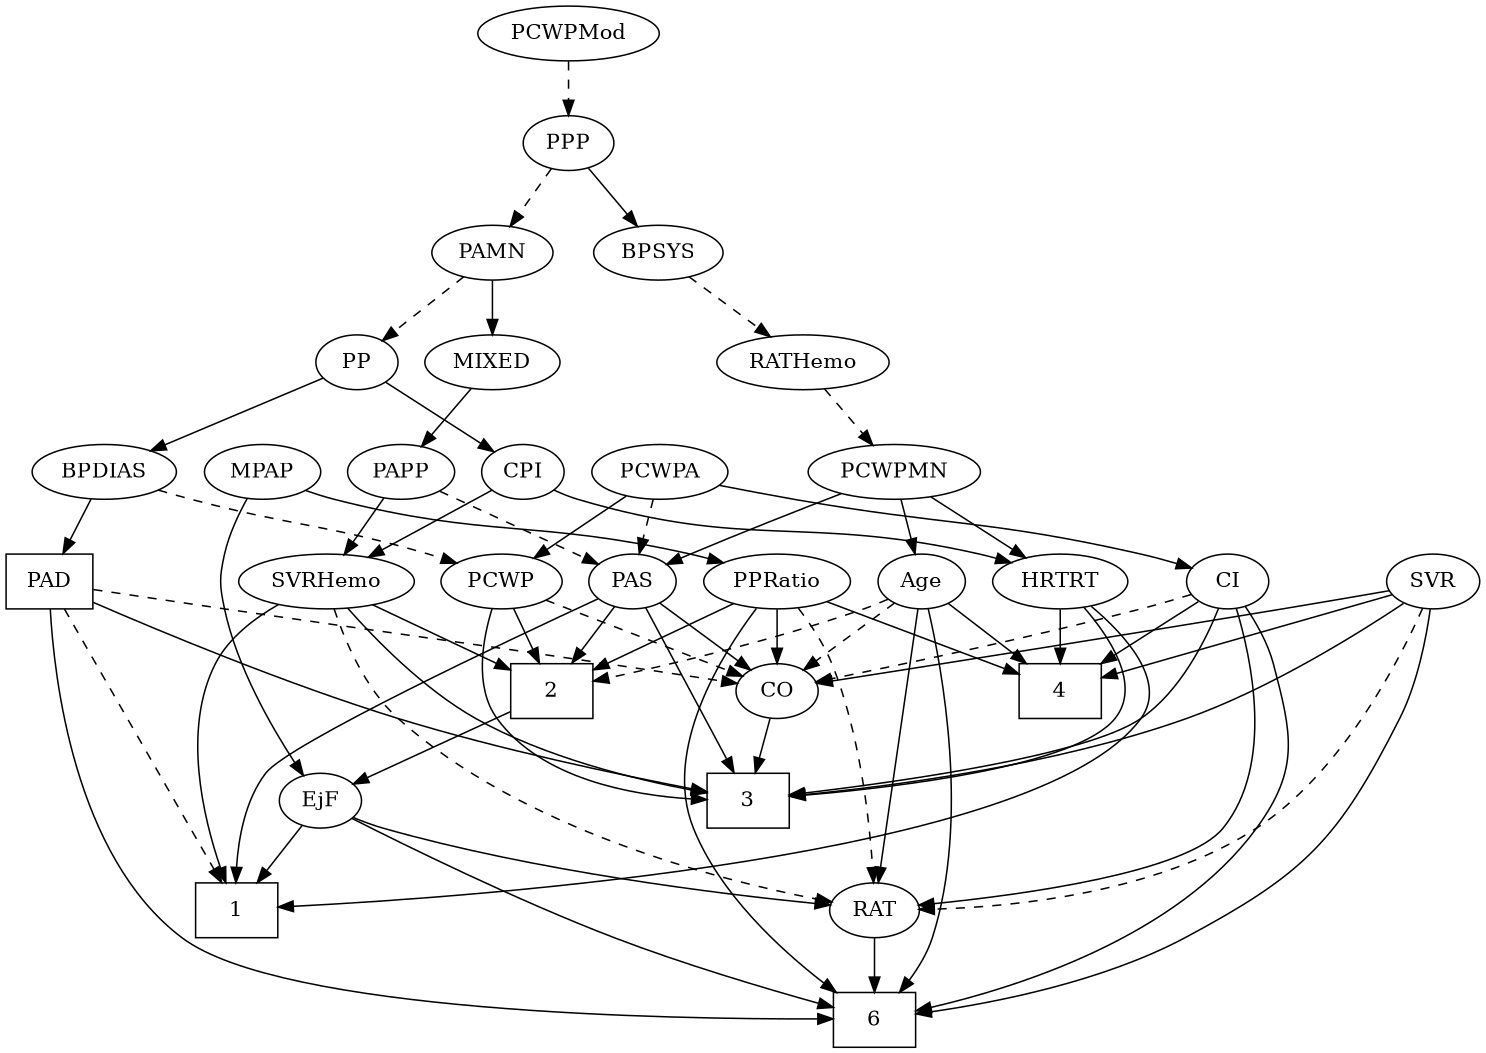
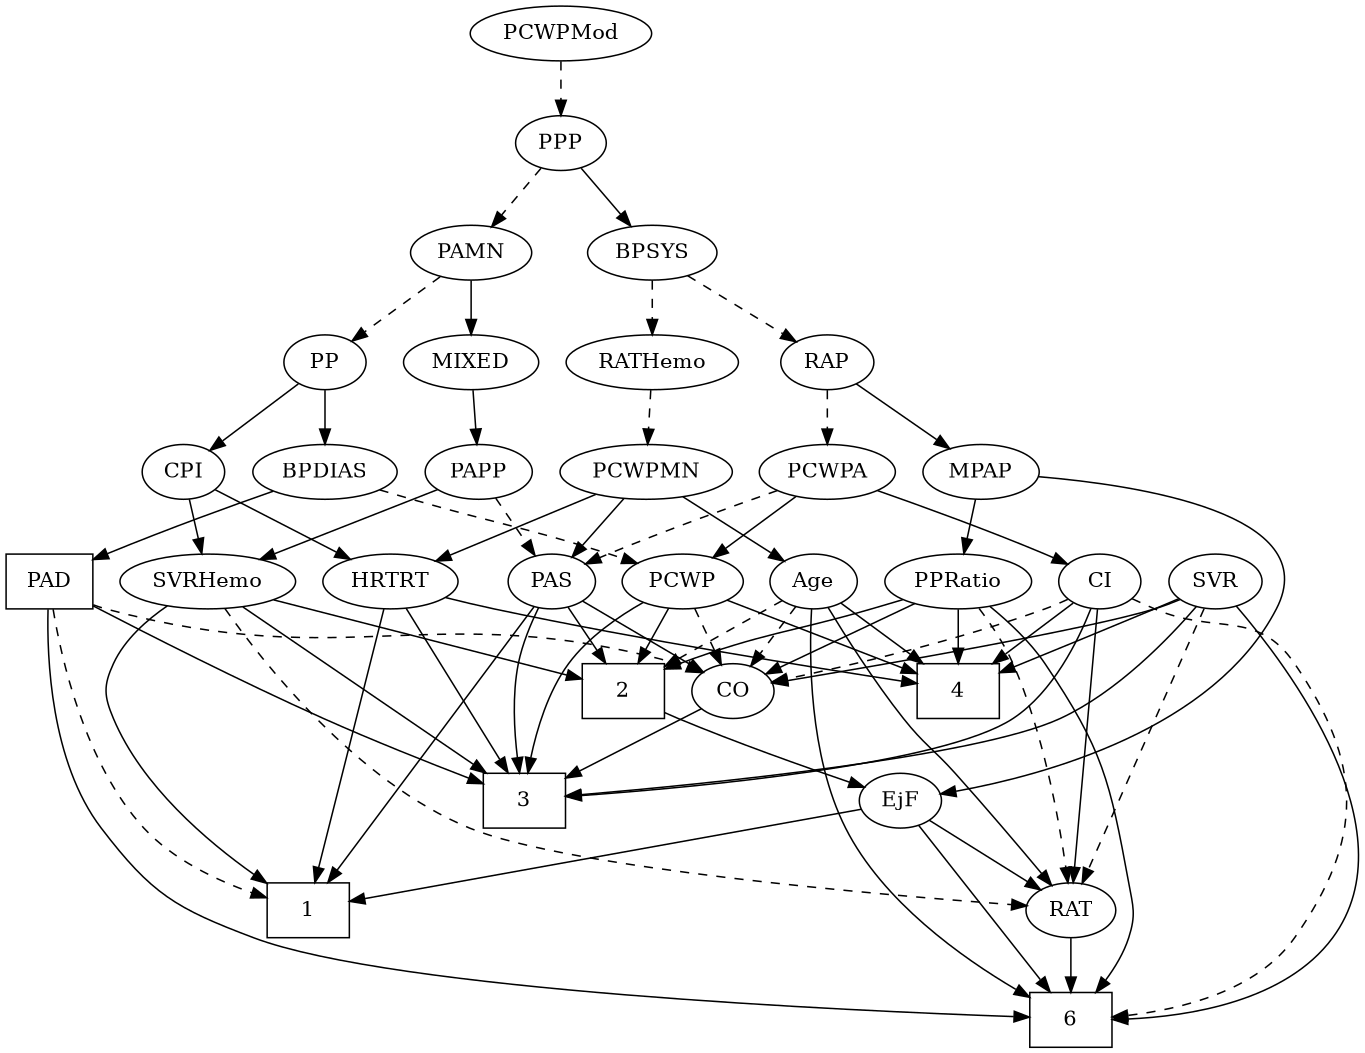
  strict digraph {
    edge [style=solid]
    1 [height=0.5 shape=box width=0.75]
    2 [height=0.5 shape=box width=0.75]
    EjF [height=0.5 width=0.75]
    3 [height=0.5 shape=box width=0.75]
    4 [height=0.5 shape=box width=0.75]
    n6 [height=0.5 label=6 shape=box width=0.75]
    Age [height=0.5 width=0.75]
    CO [height=0.5 width=0.75]
    RAT [height=0.5 width=0.75827]
+   RAP [height=0.5 width=0.77632]
    MPAP [height=0.5 width=0.97491]
    PCWPA [height=0.5 width=1.1555]
    PPRatio [height=0.5 width=1.1013]
    PAS [height=0.5 width=0.75]
    PCWP [height=0.5 width=0.97491]
    CI [height=0.5 width=0.75]
    MIXED [height=0.5 width=1.1193]
    PAPP [height=0.5 width=0.88464]
    SVRHemo [height=0.5 width=1.3902]
    BPSYS [height=0.5 width=1.0471]
    RATHemo [height=0.5 width=1.3721]
    PCWPMN [height=0.5 width=1.3902]
    HRTRT [height=0.5 width=1.1013]
    PAD [height=0.5 shape=box width=0.79437]
    PAMN [height=0.5 width=1.011]
    PP [height=0.5 width=0.75]
    CPI [height=0.5 width=0.75]
    BPDIAS [height=0.5 width=1.1735]
    SVR [height=0.5 width=0.77632]
    PCWPMod [height=0.5 width=1.4443]
    PPP [height=0.5 width=0.75]
    2 -> EjF
    EjF -> 1
    EjF -> n6
    EjF -> RAT
    Age -> 2 [style=dashed]
    Age -> 4
    Age -> n6
    Age -> CO [style=dashed]
    Age -> RAT
    CO -> 3
    RAT -> n6
+   RAP -> MPAP
+   RAP -> PCWPA [style=dashed]
    MPAP -> EjF
    MPAP -> PPRatio
    PCWPA -> PAS [style=dashed]
    PCWPA -> PCWP
    PCWPA -> CI
    PPRatio -> 2
    PPRatio -> 4
    PPRatio -> n6
    PPRatio -> CO
    PPRatio -> RAT [style=dashed]
    PAS -> 1
    PAS -> 2
    PAS -> 3
    PAS -> CO
    PCWP -> 2
    PCWP -> 3
+   PCWP -> 4
    PCWP -> CO [style=dashed]
    CI -> 3
    CI -> 4
-   CI -> n6
+   CI -> n6 [style=dashed]
    CI -> CO [style=dashed]
    CI -> RAT
    MIXED -> PAPP
    PAPP -> PAS [style=dashed]
    PAPP -> SVRHemo
    SVRHemo -> 1
    SVRHemo -> 2
    SVRHemo -> 3
    SVRHemo -> RAT [style=dashed]
+   BPSYS -> RAP [style=dashed]
    BPSYS -> RATHemo [style=dashed]
    RATHemo -> PCWPMN [style=dashed]
    PCWPMN -> Age
    PCWPMN -> PAS
    PCWPMN -> HRTRT
    HRTRT -> 1
    HRTRT -> 3
    HRTRT -> 4
    PAD -> 1 [style=dashed]
    PAD -> 3
    PAD -> n6
    PAD -> CO [style=dashed]
    PAMN -> MIXED
    PAMN -> PP [style=dashed]
    PP -> CPI
    PP -> BPDIAS
    CPI -> SVRHemo
    CPI -> HRTRT
    BPDIAS -> PCWP [style=dashed]
    BPDIAS -> PAD
    SVR -> 3
    SVR -> 4
    SVR -> n6
    SVR -> CO
    SVR -> RAT [style=dashed]
    PCWPMod -> PPP [style=dashed]
    PPP -> BPSYS
    PPP -> PAMN [style=dashed]
  }
